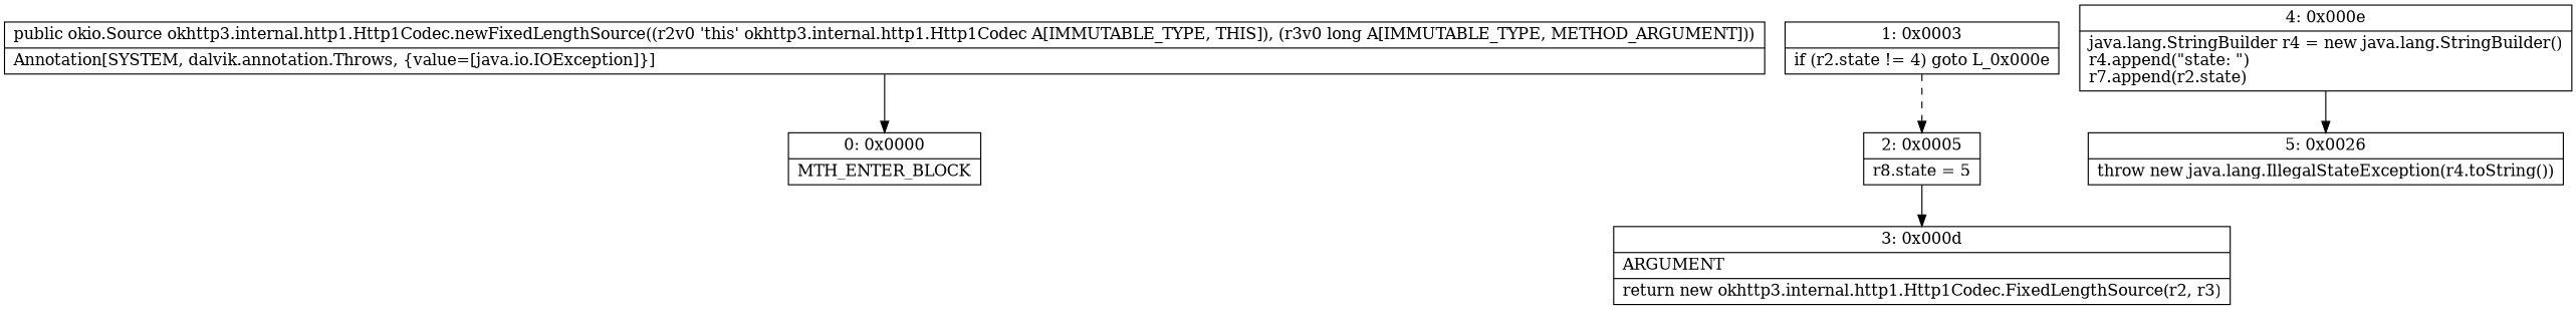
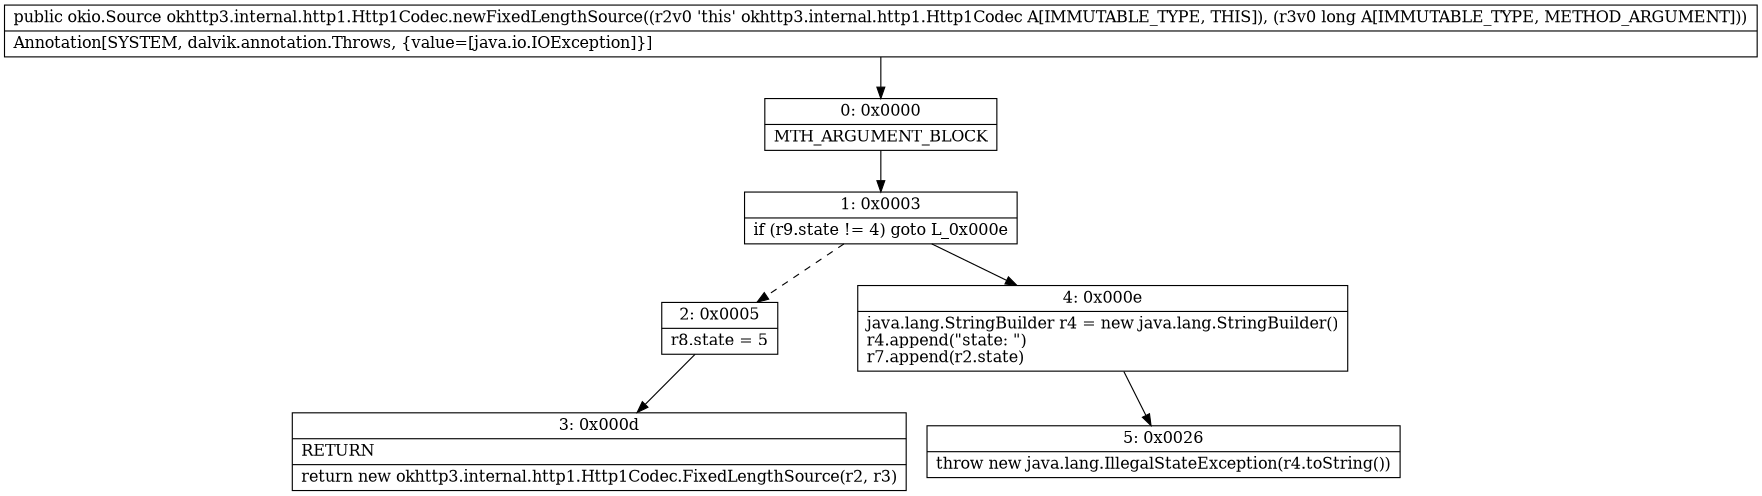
  digraph {
    node [shape=record]
-   n1 [label="{0\:\ 0x0000|MTH_ENTER_BLOCK\l}"]
-   n2 [label="{1\:\ 0x0003|if (r2.state != 4) goto L_0x000e\l}"]
+   n1 [label="{0\:\ 0x0000|MTH_ARGUMENT_BLOCK\l}"]
+   n2 [label="{1\:\ 0x0003|if (r9.state != 4) goto L_0x000e\l}"]
    n3 [label="{2\:\ 0x0005|r8.state = 5\l}"]
    n4 [label="{4\:\ 0x000e|java.lang.StringBuilder r4 = new java.lang.StringBuilder()\lr4.append(\"state: \")\lr7.append(r2.state)\l}"]
-   n5 [label="{3\:\ 0x000d|ARGUMENT\l|return new okhttp3.internal.http1.Http1Codec.FixedLengthSource(r2, r3)\l}"]
+   n5 [label="{3\:\ 0x000d|RETURN\l|return new okhttp3.internal.http1.Http1Codec.FixedLengthSource(r2, r3)\l}"]
    n6 [label="{5\:\ 0x0026|throw new java.lang.IllegalStateException(r4.toString())\l}"]
    n7 [label="{public okio.Source okhttp3.internal.http1.Http1Codec.newFixedLengthSource((r2v0 'this' okhttp3.internal.http1.Http1Codec A[IMMUTABLE_TYPE, THIS]), (r3v0 long A[IMMUTABLE_TYPE, METHOD_ARGUMENT]))  | Annotation[SYSTEM, dalvik.annotation.Throws, \{value=[java.io.IOException]\}]\l}"]
+   n1 -> n2
    n2 -> n3 [style=dashed]
+   n2 -> n4
    n3 -> n5
    n4 -> n6
    n7 -> n1
  }
